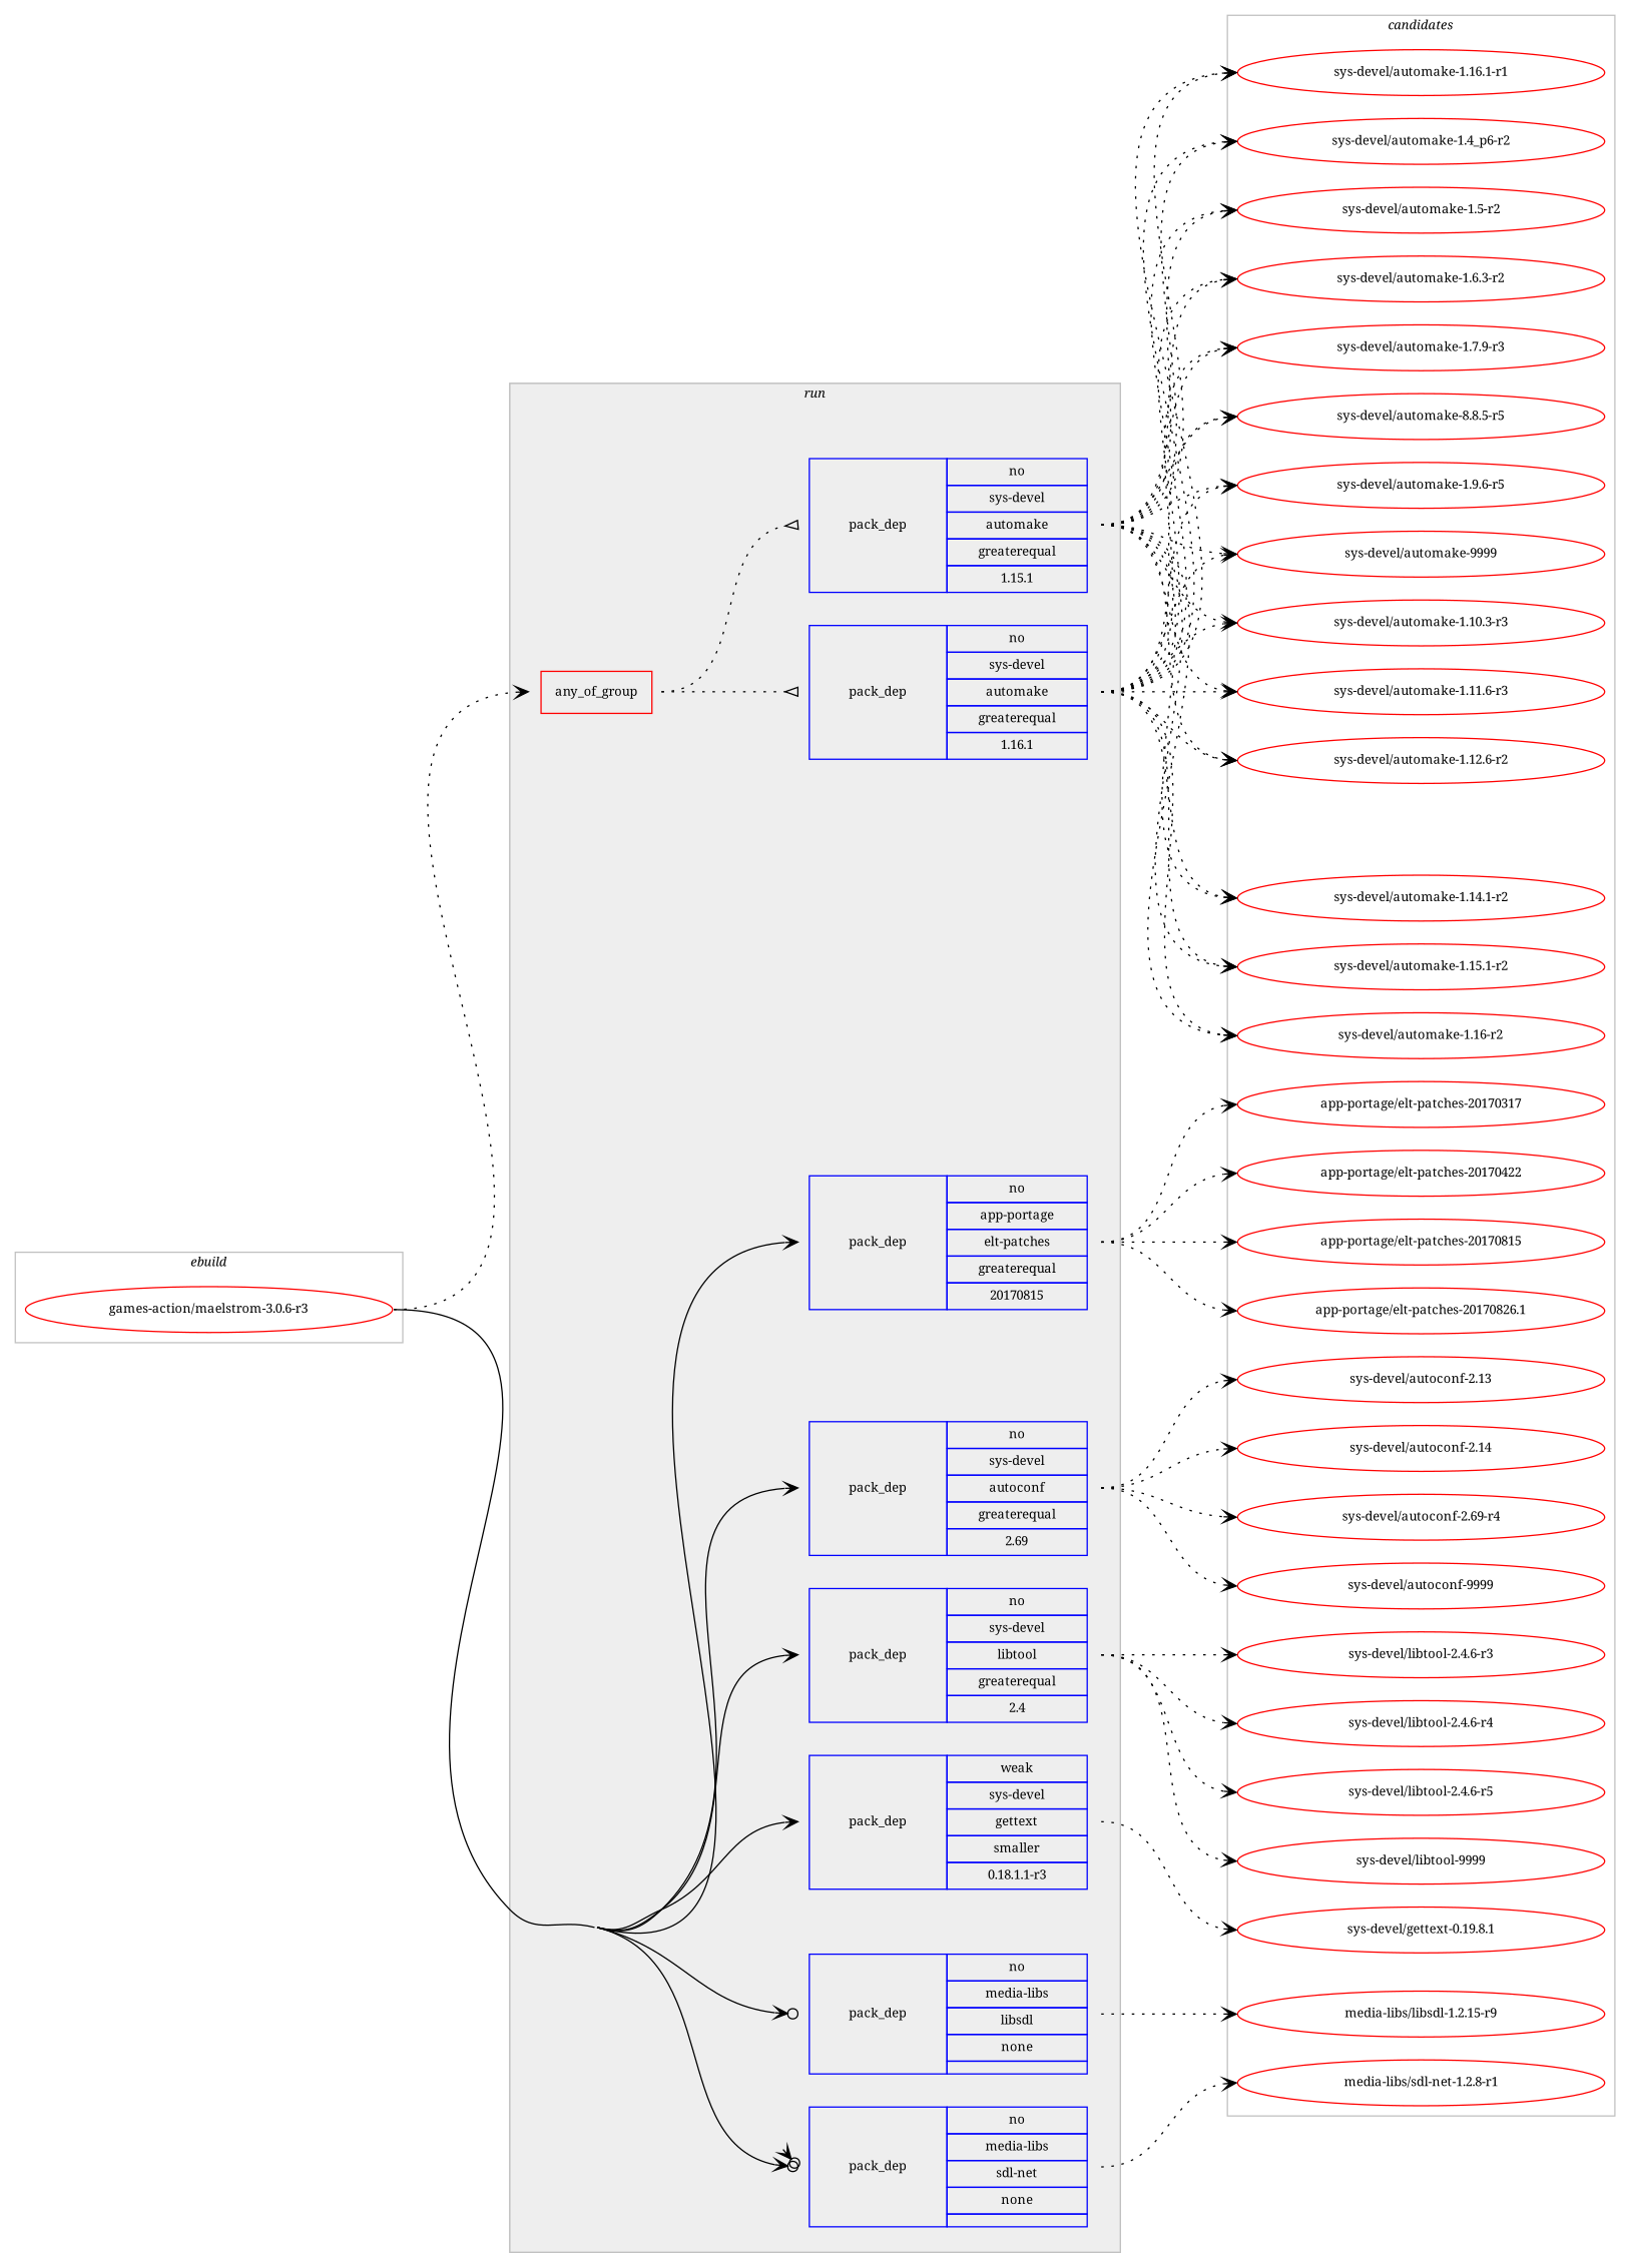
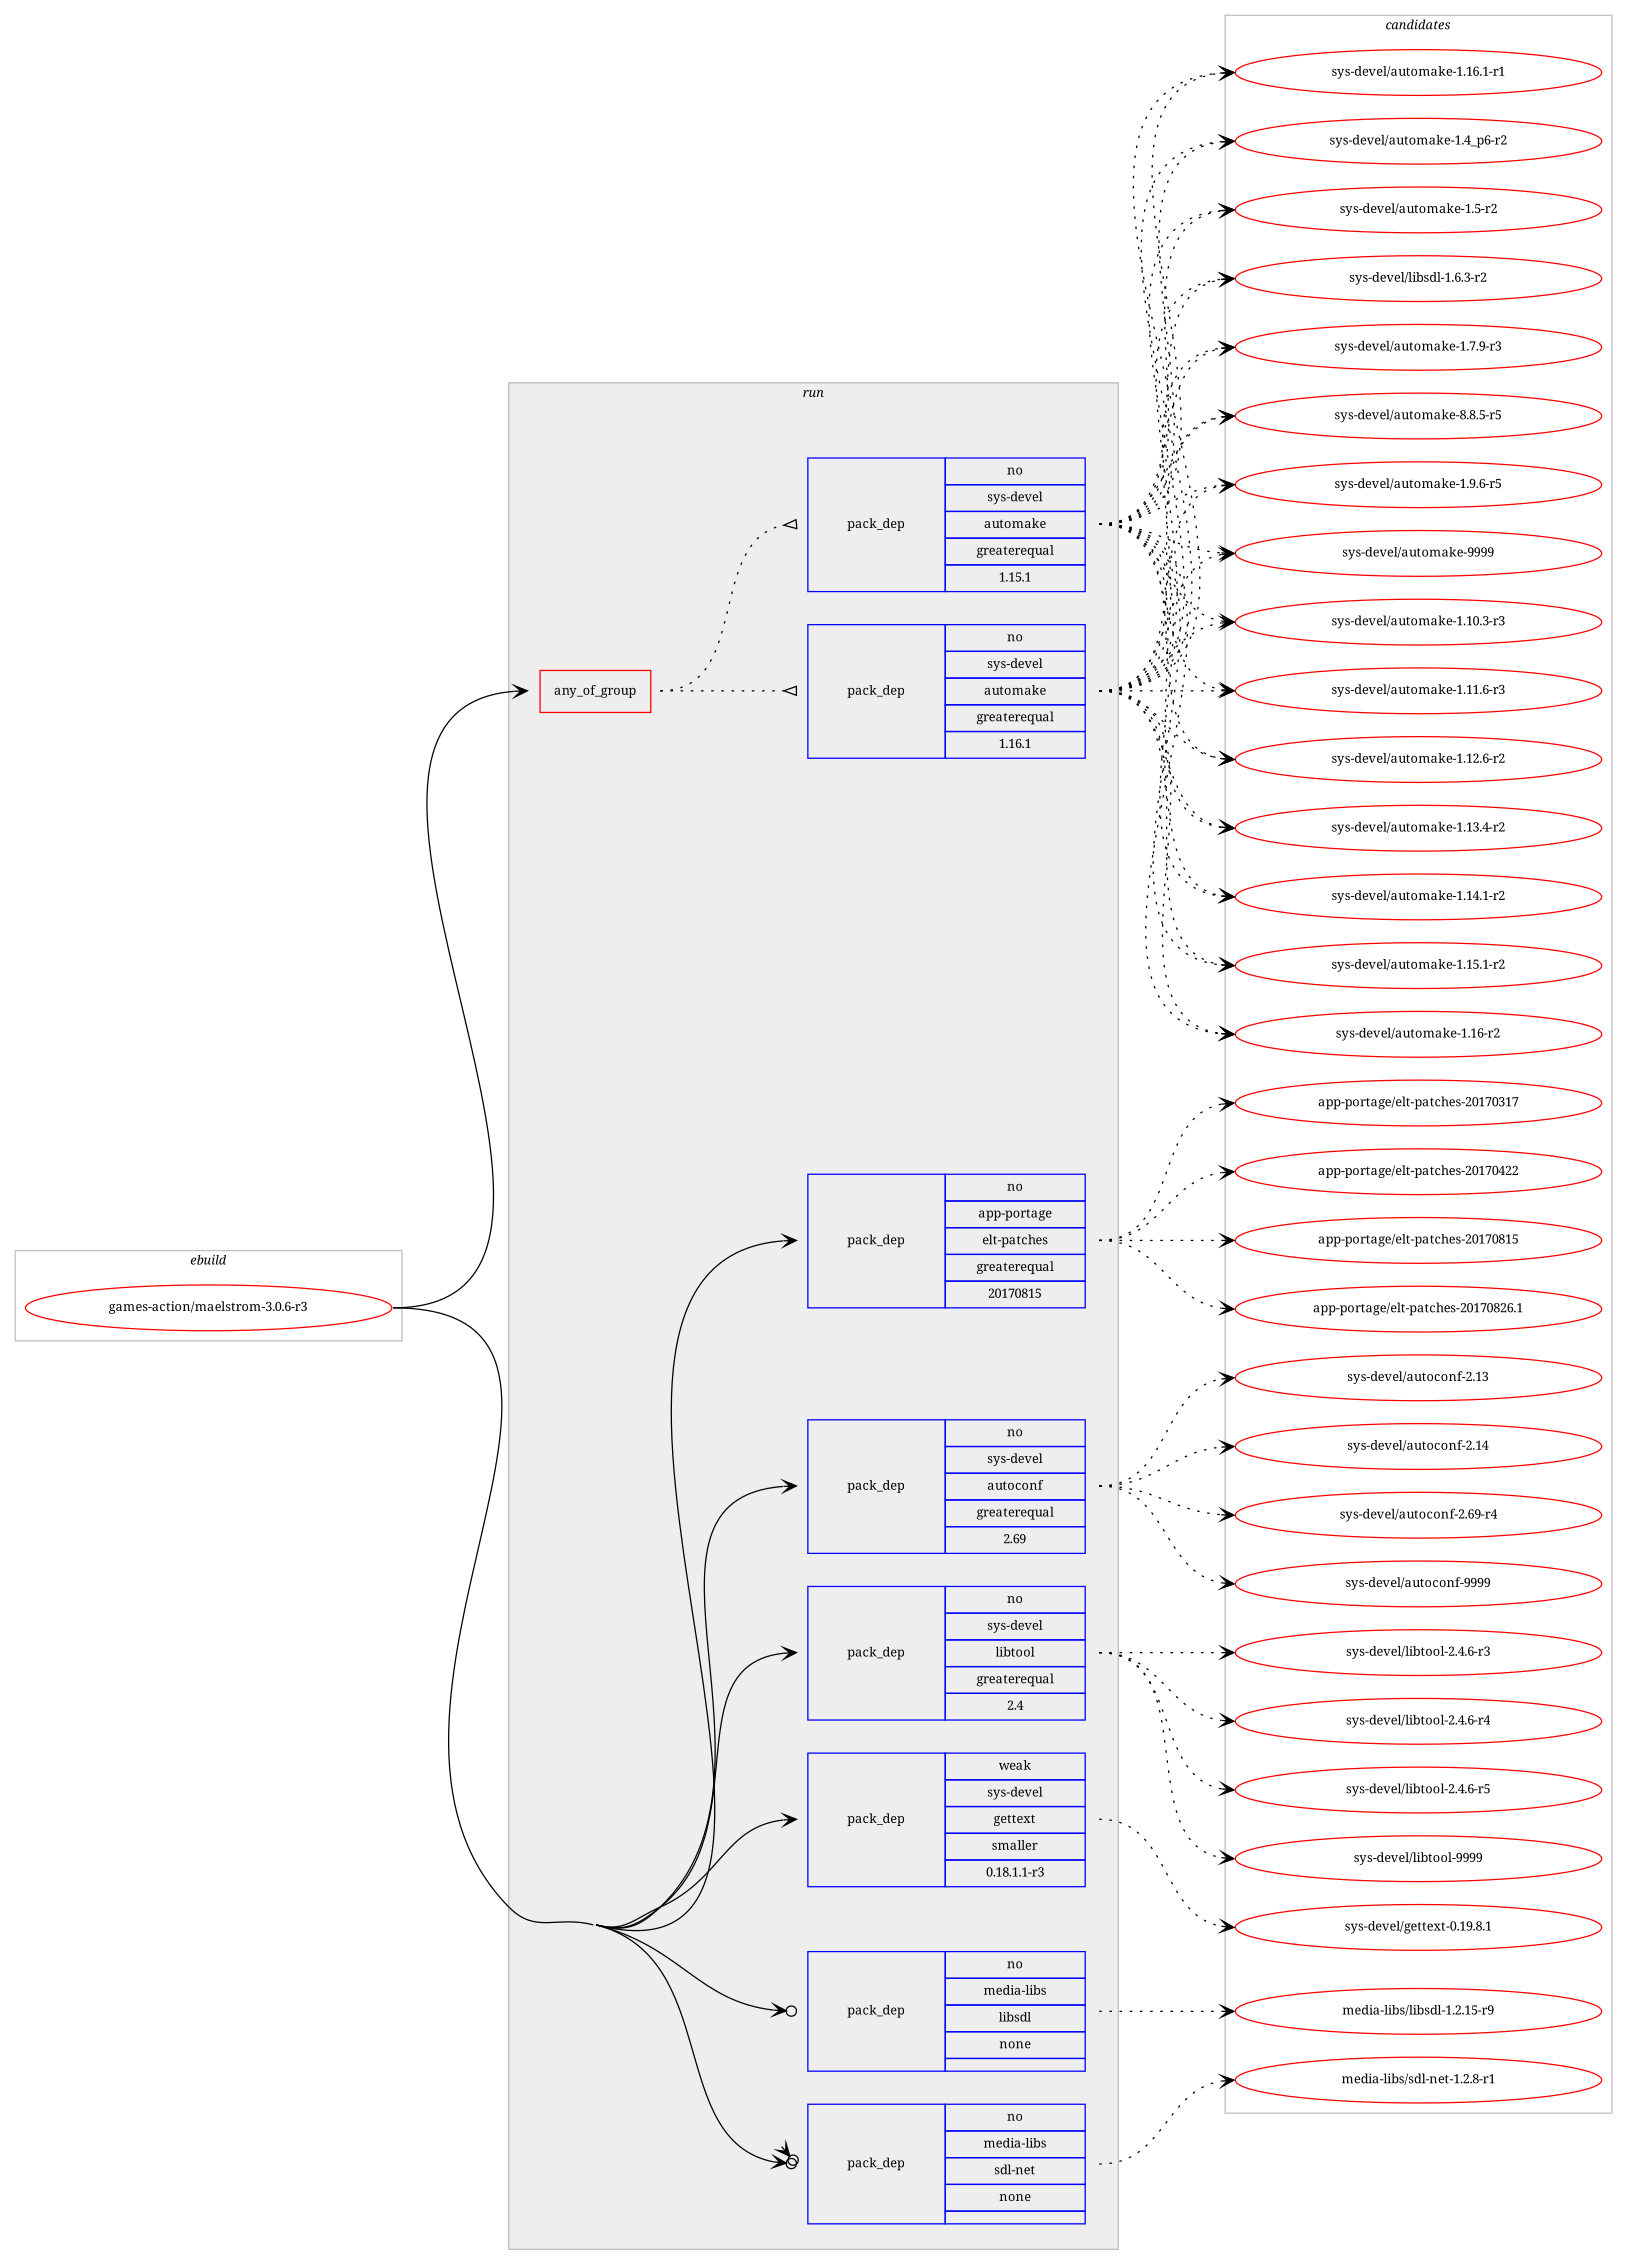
  digraph {
    compound=true
    concentrate=true
    fontname="Noto Serif"
    fontsize=10
    newrank=true
    rankdir=LR
    ranksep=1.5
    node [color=red fontname="Noto Serif" fontsize=10]
    edge [arrowhead=vee fontname="Noto Serif" headport=w style=dotted tailport=e weight=100]
    n1 [label="games-action/maelstrom-3.0.6-r3" width=4]
    n2 [color=blue label=<<TABLE BORDER="0" CELLBORDER="1" CELLSPACING="0" CELLPADDING="4" WIDTH="220"><TR><TD ROWSPAN="6" CELLPADDING="30">pack_dep</TD></TR><TR><TD WIDTH="110">no</TD></TR><TR><TD>sys-devel</TD></TR><TR><TD>automake</TD></TR><TR><TD>greaterequal</TD></TR><TR><TD>1.16.1</TD></TR></TABLE>> shape=none]
    n3 [color=blue label=<<TABLE BORDER="0" CELLBORDER="1" CELLSPACING="0" CELLPADDING="4" WIDTH="220"><TR><TD ROWSPAN="6" CELLPADDING="30">pack_dep</TD></TR><TR><TD WIDTH="110">no</TD></TR><TR><TD>sys-devel</TD></TR><TR><TD>automake</TD></TR><TR><TD>greaterequal</TD></TR><TR><TD>1.15.1</TD></TR></TABLE>> shape=none]
    n4 [label=<<TABLE BORDER="0" CELLBORDER="1" CELLSPACING="0" CELLPADDING="4"><TR><TD CELLPADDING="10">any_of_group</TD></TR></TABLE>> shape=none]
    n5 [color=blue label=<<TABLE BORDER="0" CELLBORDER="1" CELLSPACING="0" CELLPADDING="4" WIDTH="220"><TR><TD ROWSPAN="6" CELLPADDING="30">pack_dep</TD></TR><TR><TD WIDTH="110">no</TD></TR><TR><TD>app-portage</TD></TR><TR><TD>elt-patches</TD></TR><TR><TD>greaterequal</TD></TR><TR><TD>20170815</TD></TR></TABLE>> shape=none]
    n6 [color=blue label=<<TABLE BORDER="0" CELLBORDER="1" CELLSPACING="0" CELLPADDING="4" WIDTH="220"><TR><TD ROWSPAN="6" CELLPADDING="30">pack_dep</TD></TR><TR><TD WIDTH="110">no</TD></TR><TR><TD>sys-devel</TD></TR><TR><TD>autoconf</TD></TR><TR><TD>greaterequal</TD></TR><TR><TD>2.69</TD></TR></TABLE>> shape=none]
    n7 [color=blue label=<<TABLE BORDER="0" CELLBORDER="1" CELLSPACING="0" CELLPADDING="4" WIDTH="220"><TR><TD ROWSPAN="6" CELLPADDING="30">pack_dep</TD></TR><TR><TD WIDTH="110">no</TD></TR><TR><TD>sys-devel</TD></TR><TR><TD>libtool</TD></TR><TR><TD>greaterequal</TD></TR><TR><TD>2.4</TD></TR></TABLE>> shape=none]
    n8 [color=blue label=<<TABLE BORDER="0" CELLBORDER="1" CELLSPACING="0" CELLPADDING="4" WIDTH="220"><TR><TD ROWSPAN="6" CELLPADDING="30">pack_dep</TD></TR><TR><TD WIDTH="110">weak</TD></TR><TR><TD>sys-devel</TD></TR><TR><TD>gettext</TD></TR><TR><TD>smaller</TD></TR><TR><TD>0.18.1.1-r3</TD></TR></TABLE>> shape=none]
    n9 [color=blue label=<<TABLE BORDER="0" CELLBORDER="1" CELLSPACING="0" CELLPADDING="4" WIDTH="220"><TR><TD ROWSPAN="6" CELLPADDING="30">pack_dep</TD></TR><TR><TD WIDTH="110">no</TD></TR><TR><TD>media-libs</TD></TR><TR><TD>libsdl</TD></TR><TR><TD>none</TD></TR><TR><TD></TD></TR></TABLE>> shape=none]
    n10 [color=blue label=<<TABLE BORDER="0" CELLBORDER="1" CELLSPACING="0" CELLPADDING="4" WIDTH="220"><TR><TD ROWSPAN="6" CELLPADDING="30">pack_dep</TD></TR><TR><TD WIDTH="110">no</TD></TR><TR><TD>media-libs</TD></TR><TR><TD>sdl-net</TD></TR><TR><TD>none</TD></TR><TR><TD></TD></TR></TABLE>> shape=none]
    n11 [label="sys-devel/automake-1.10.3-r3" width=4]
    n12 [label="sys-devel/automake-1.11.6-r3" width=4]
    n13 [label="sys-devel/automake-1.12.6-r2" width=4]
+   n14 [label="sys-devel/automake-1.13.4-r2" width=4]
    n15 [label="sys-devel/automake-1.14.1-r2" width=4]
    n16 [label="sys-devel/automake-1.15.1-r2" width=4]
    n17 [label="sys-devel/automake-1.16-r2" width=4]
    n18 [label="sys-devel/automake-1.16.1-r1" width=4]
    n19 [label="sys-devel/automake-1.4_p6-r2" width=4]
    n20 [label="sys-devel/automake-1.5-r2" width=4]
-   n21 [label="sys-devel/automake-1.6.3-r2" width=4]
+   n21 [label="sys-devel/libsdl-1.6.3-r2" width=4]
    n22 [label="sys-devel/automake-1.7.9-r3" width=4]
    n23 [label="sys-devel/automake-8.8.5-r5" width=4]
    n24 [label="sys-devel/automake-1.9.6-r5" width=4]
    n25 [label="sys-devel/automake-9999" width=4]
    n26 [label="app-portage/elt-patches-20170317" width=4]
    n27 [label="app-portage/elt-patches-20170422" width=4]
    n28 [label="app-portage/elt-patches-20170815" width=4]
    n29 [label="app-portage/elt-patches-20170826.1" width=4]
    n30 [label="sys-devel/autoconf-2.13" width=4]
    n31 [label="sys-devel/autoconf-2.14" width=4]
    n32 [label="sys-devel/autoconf-2.69-r4" width=4]
    n33 [label="sys-devel/autoconf-9999" width=4]
    n34 [label="sys-devel/libtool-2.4.6-r3" width=4]
    n35 [label="sys-devel/libtool-2.4.6-r4" width=4]
    n36 [label="sys-devel/libtool-2.4.6-r5" width=4]
    n37 [label="sys-devel/libtool-9999" width=4]
    n38 [label="sys-devel/gettext-0.19.8.1" width=4]
    n39 [label="media-libs/libsdl-1.2.15-r9" width=4]
    n40 [label="media-libs/sdl-net-1.2.8-r1" width=4]
    subgraph cluster_1 {
      color=gray
      label=<<i>ebuild</i>>
      rank=same
      n1
    }
    subgraph cluster_2 {
      color=gray
      label=<<i>dependencies</i>>
      subgraph cluster_3 {
        color=gray
        fillcolor="#eeeeee"
        label=<<i>compile</i>>
        style=filled
        subgraph sub_4 {
          color=gray
          fillcolor="#eeeeee"
          label=<<i>compile</i>>
          style=filled
          n4
          subgraph sub_5 {
            color=gray
            fillcolor="#eeeeee"
            label=<<i>compile</i>>
            style=filled
            n2
          }
          subgraph sub_6 {
            color=gray
            fillcolor="#eeeeee"
            label=<<i>compile</i>>
            style=filled
            n3
          }
        }
        subgraph sub_7 {
          color=gray
          fillcolor="#eeeeee"
          label=<<i>compile</i>>
          style=filled
          n5
        }
        subgraph sub_8 {
          color=gray
          fillcolor="#eeeeee"
          label=<<i>compile</i>>
          style=filled
          n6
        }
        subgraph sub_9 {
          color=gray
          fillcolor="#eeeeee"
          label=<<i>compile</i>>
          style=filled
          n7
        }
        subgraph sub_10 {
          color=gray
          fillcolor="#eeeeee"
          label=<<i>compile</i>>
          style=filled
          n8
        }
      }
      subgraph cluster_11 {
        color=gray
        fillcolor="#eeeeee"
        label=<<i>compile and run</i>>
        style=filled
        subgraph sub_12 {
          color=gray
          fillcolor="#eeeeee"
          label=<<i>compile and run</i>>
          style=filled
          n9
        }
        subgraph sub_13 {
          color=gray
          fillcolor="#eeeeee"
          label=<<i>compile and run</i>>
          style=filled
          n10
        }
      }
      subgraph cluster_14 {
        color=gray
        fillcolor="#eeeeee"
        label=<<i>run</i>>
        style=filled
      }
    }
    subgraph cluster_15 {
      color=gray
      label=<<i>candidates</i>>
      rank=same
      subgraph sub_16 {
        color=black
        label=<<i>candidates</i>>
        nodesep=1
        rank=same
        n11
        n12
        n13
+       n14
        n15
        n16
        n17
        n18
        n19
        n20
        n21
        n22
        n23
        n24
        n25
      }
      subgraph sub_17 {
        color=black
        label=<<i>candidates</i>>
        nodesep=1
        rank=same
        n11
        n12
        n13
+       n14
        n15
        n16
        n17
        n18
        n19
        n20
        n21
        n22
        n23
        n24
        n25
      }
      subgraph sub_18 {
        color=black
        label=<<i>candidates</i>>
        nodesep=1
        rank=same
        n26
        n27
        n28
        n29
      }
      subgraph sub_19 {
        color=black
        label=<<i>candidates</i>>
        nodesep=1
        rank=same
        n30
        n31
        n32
        n33
      }
      subgraph sub_20 {
        color=black
        label=<<i>candidates</i>>
        nodesep=1
        rank=same
        n34
        n35
        n36
        n37
      }
      subgraph sub_21 {
        color=black
        label=<<i>candidates</i>>
        nodesep=1
        rank=same
        n38
      }
      subgraph sub_22 {
        color=black
        label=<<i>candidates</i>>
        nodesep=1
        rank=same
        n39
      }
      subgraph sub_23 {
        color=black
        label=<<i>candidates</i>>
        nodesep=1
        rank=same
        n40
      }
    }
-   n1 -> n4 [weight=20]
+   n1 -> n4 [style=solid weight=20]
    n1 -> n5 [style=solid weight=20]
    n1 -> n6 [style=solid weight=20]
    n1 -> n7 [style=solid weight=20]
    n1 -> n8 [style=solid weight=20]
    n1 -> n9 [arrowhead=odotvee style=solid weight=20]
    n1 -> n10 [arrowhead=odotvee style=solid weight=20]
    n2 -> n11
    n2 -> n12
    n2 -> n13
+   n2 -> n14
    n2 -> n15
    n2 -> n16
    n2 -> n17
    n2 -> n18
    n2 -> n19
    n2 -> n20
    n2 -> n21
    n2 -> n22
    n2 -> n23
    n2 -> n24
    n2 -> n25
    n3 -> n11
    n3 -> n12
    n3 -> n13
+   n3 -> n14
    n3 -> n15
    n3 -> n16
    n3 -> n17
    n3 -> n18
    n3 -> n19
    n3 -> n20
    n3 -> n21
    n3 -> n22
    n3 -> n23
    n3 -> n24
    n3 -> n25
    n4 -> n2 [arrowhead=oinv weight=20]
    n4 -> n3 [arrowhead=oinv weight=20]
    n5 -> n26
    n5 -> n27
    n5 -> n28
    n5 -> n29
    n6 -> n30
    n6 -> n31
    n6 -> n32
    n6 -> n33
    n7 -> n34
    n7 -> n35
    n7 -> n36
    n7 -> n37
    n8 -> n38
    n9 -> n39
    n10 -> n40
  }
